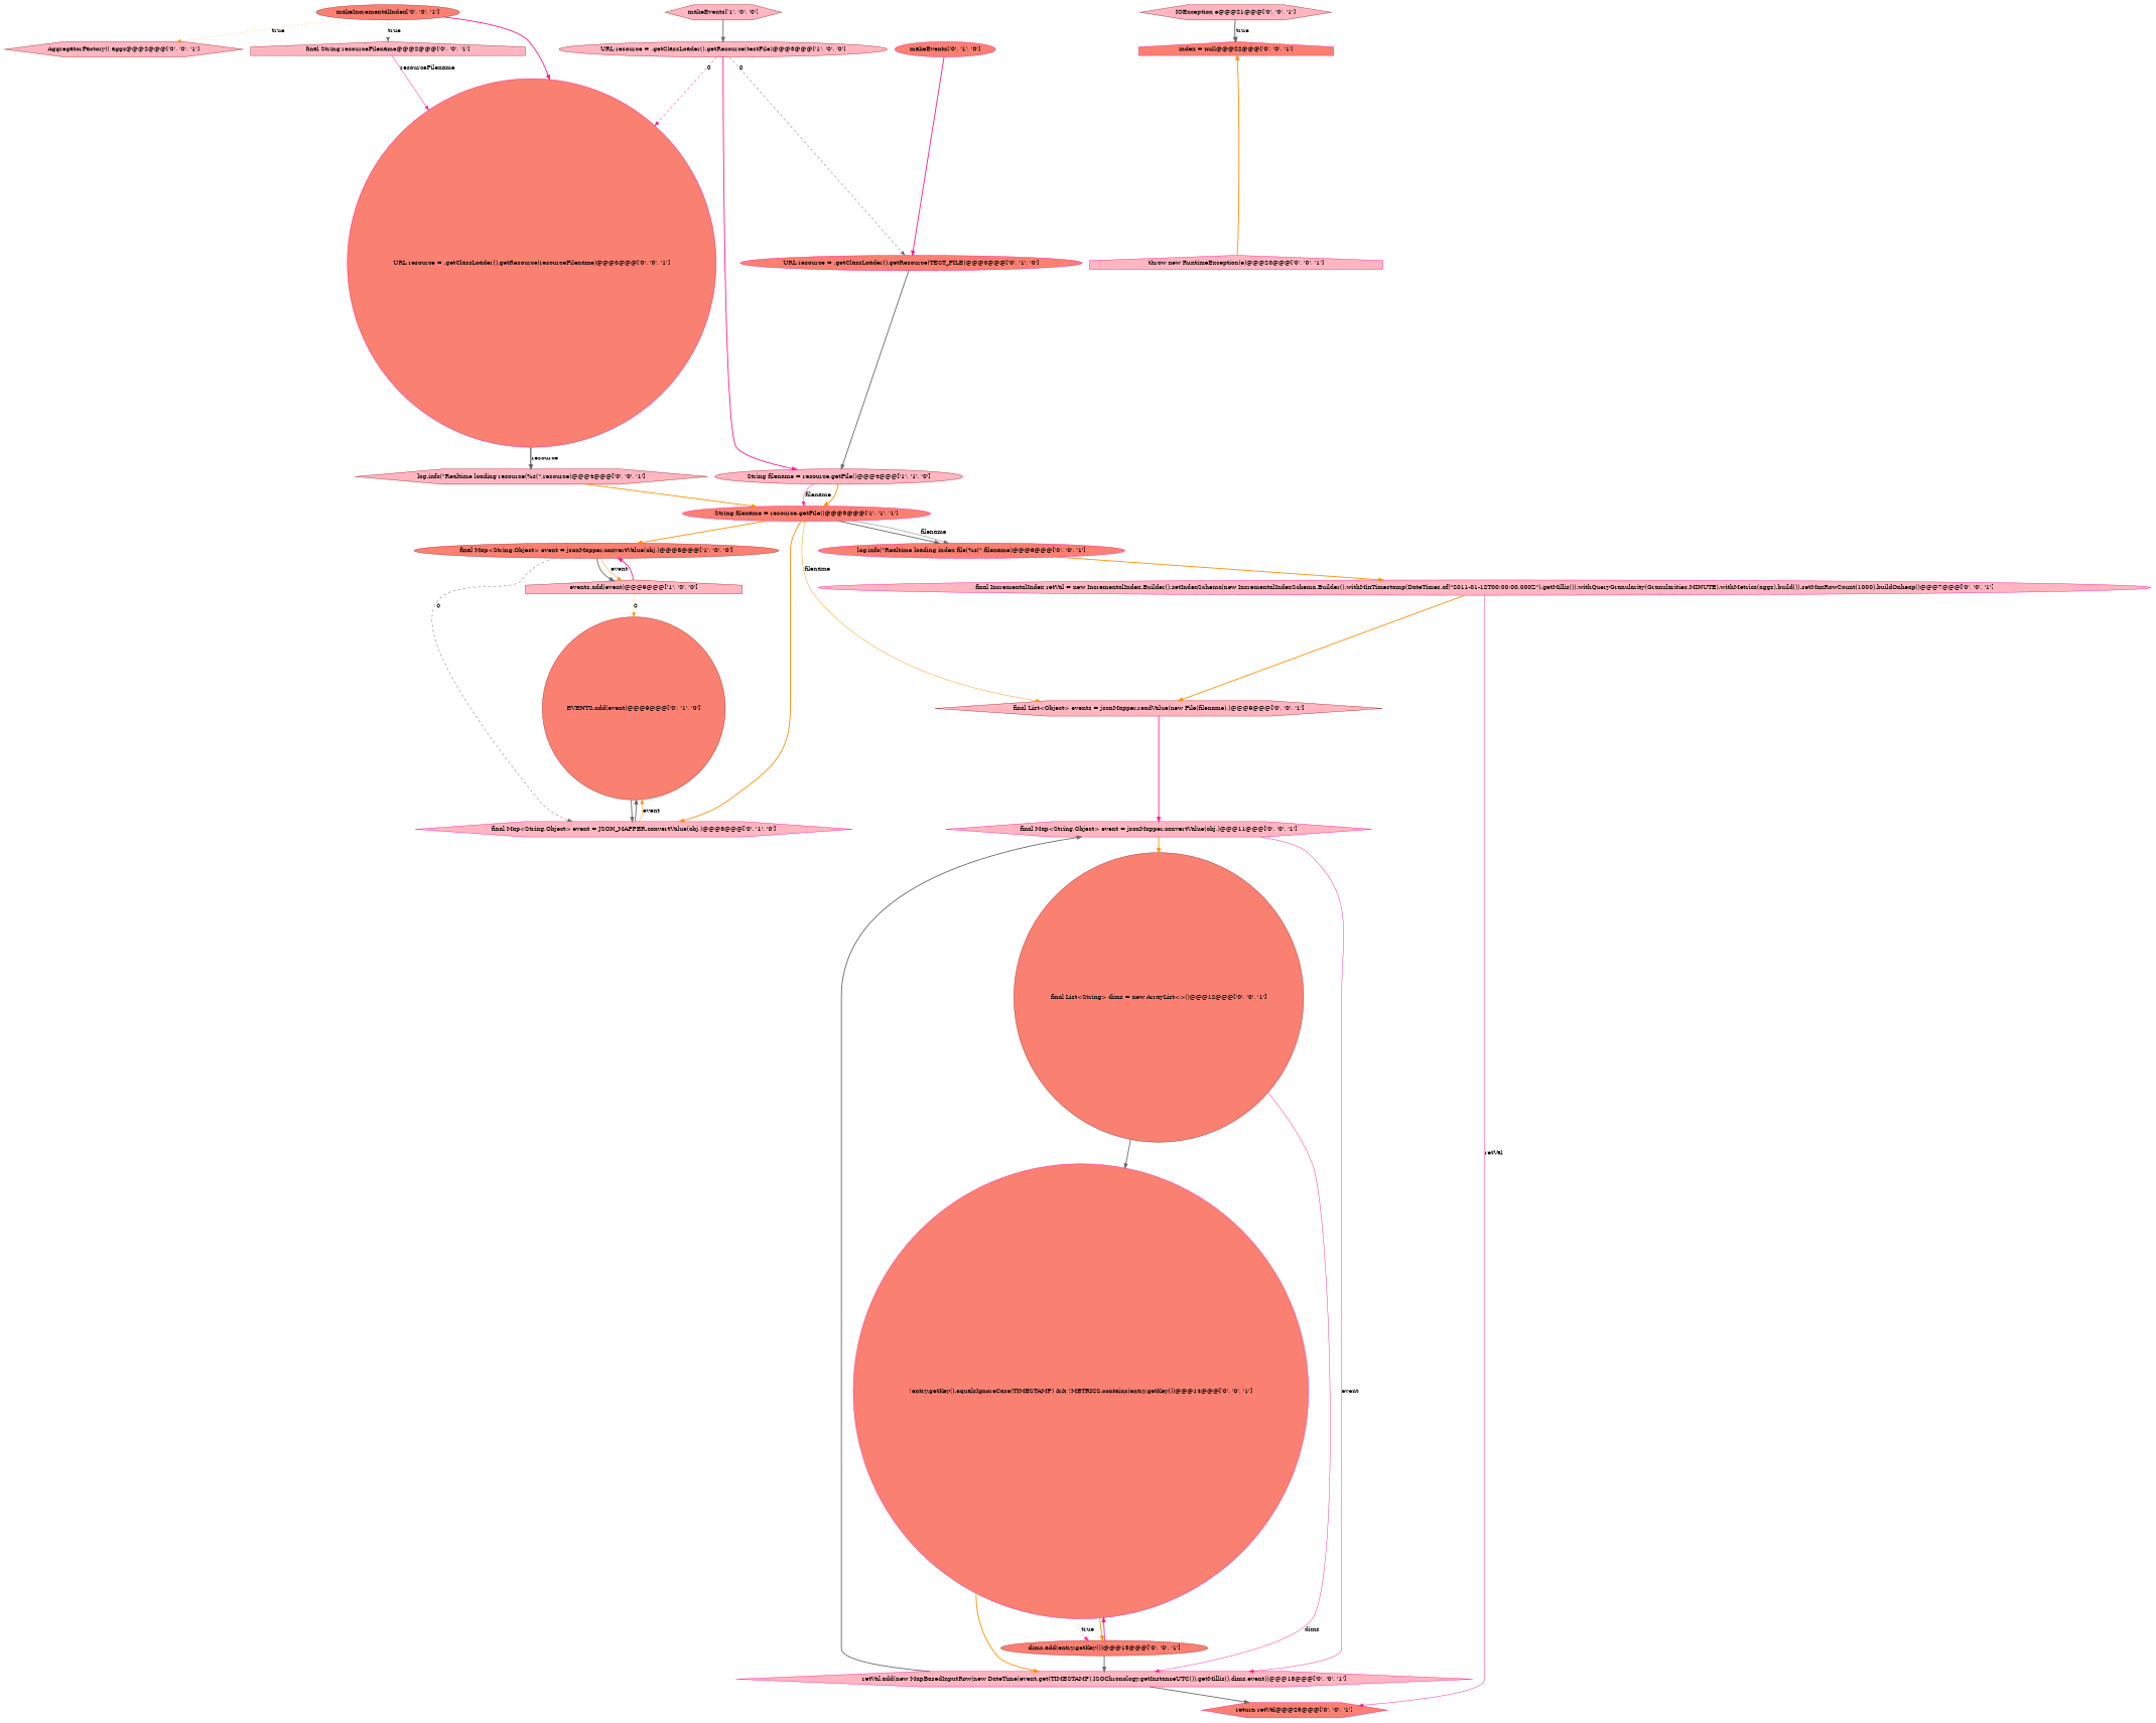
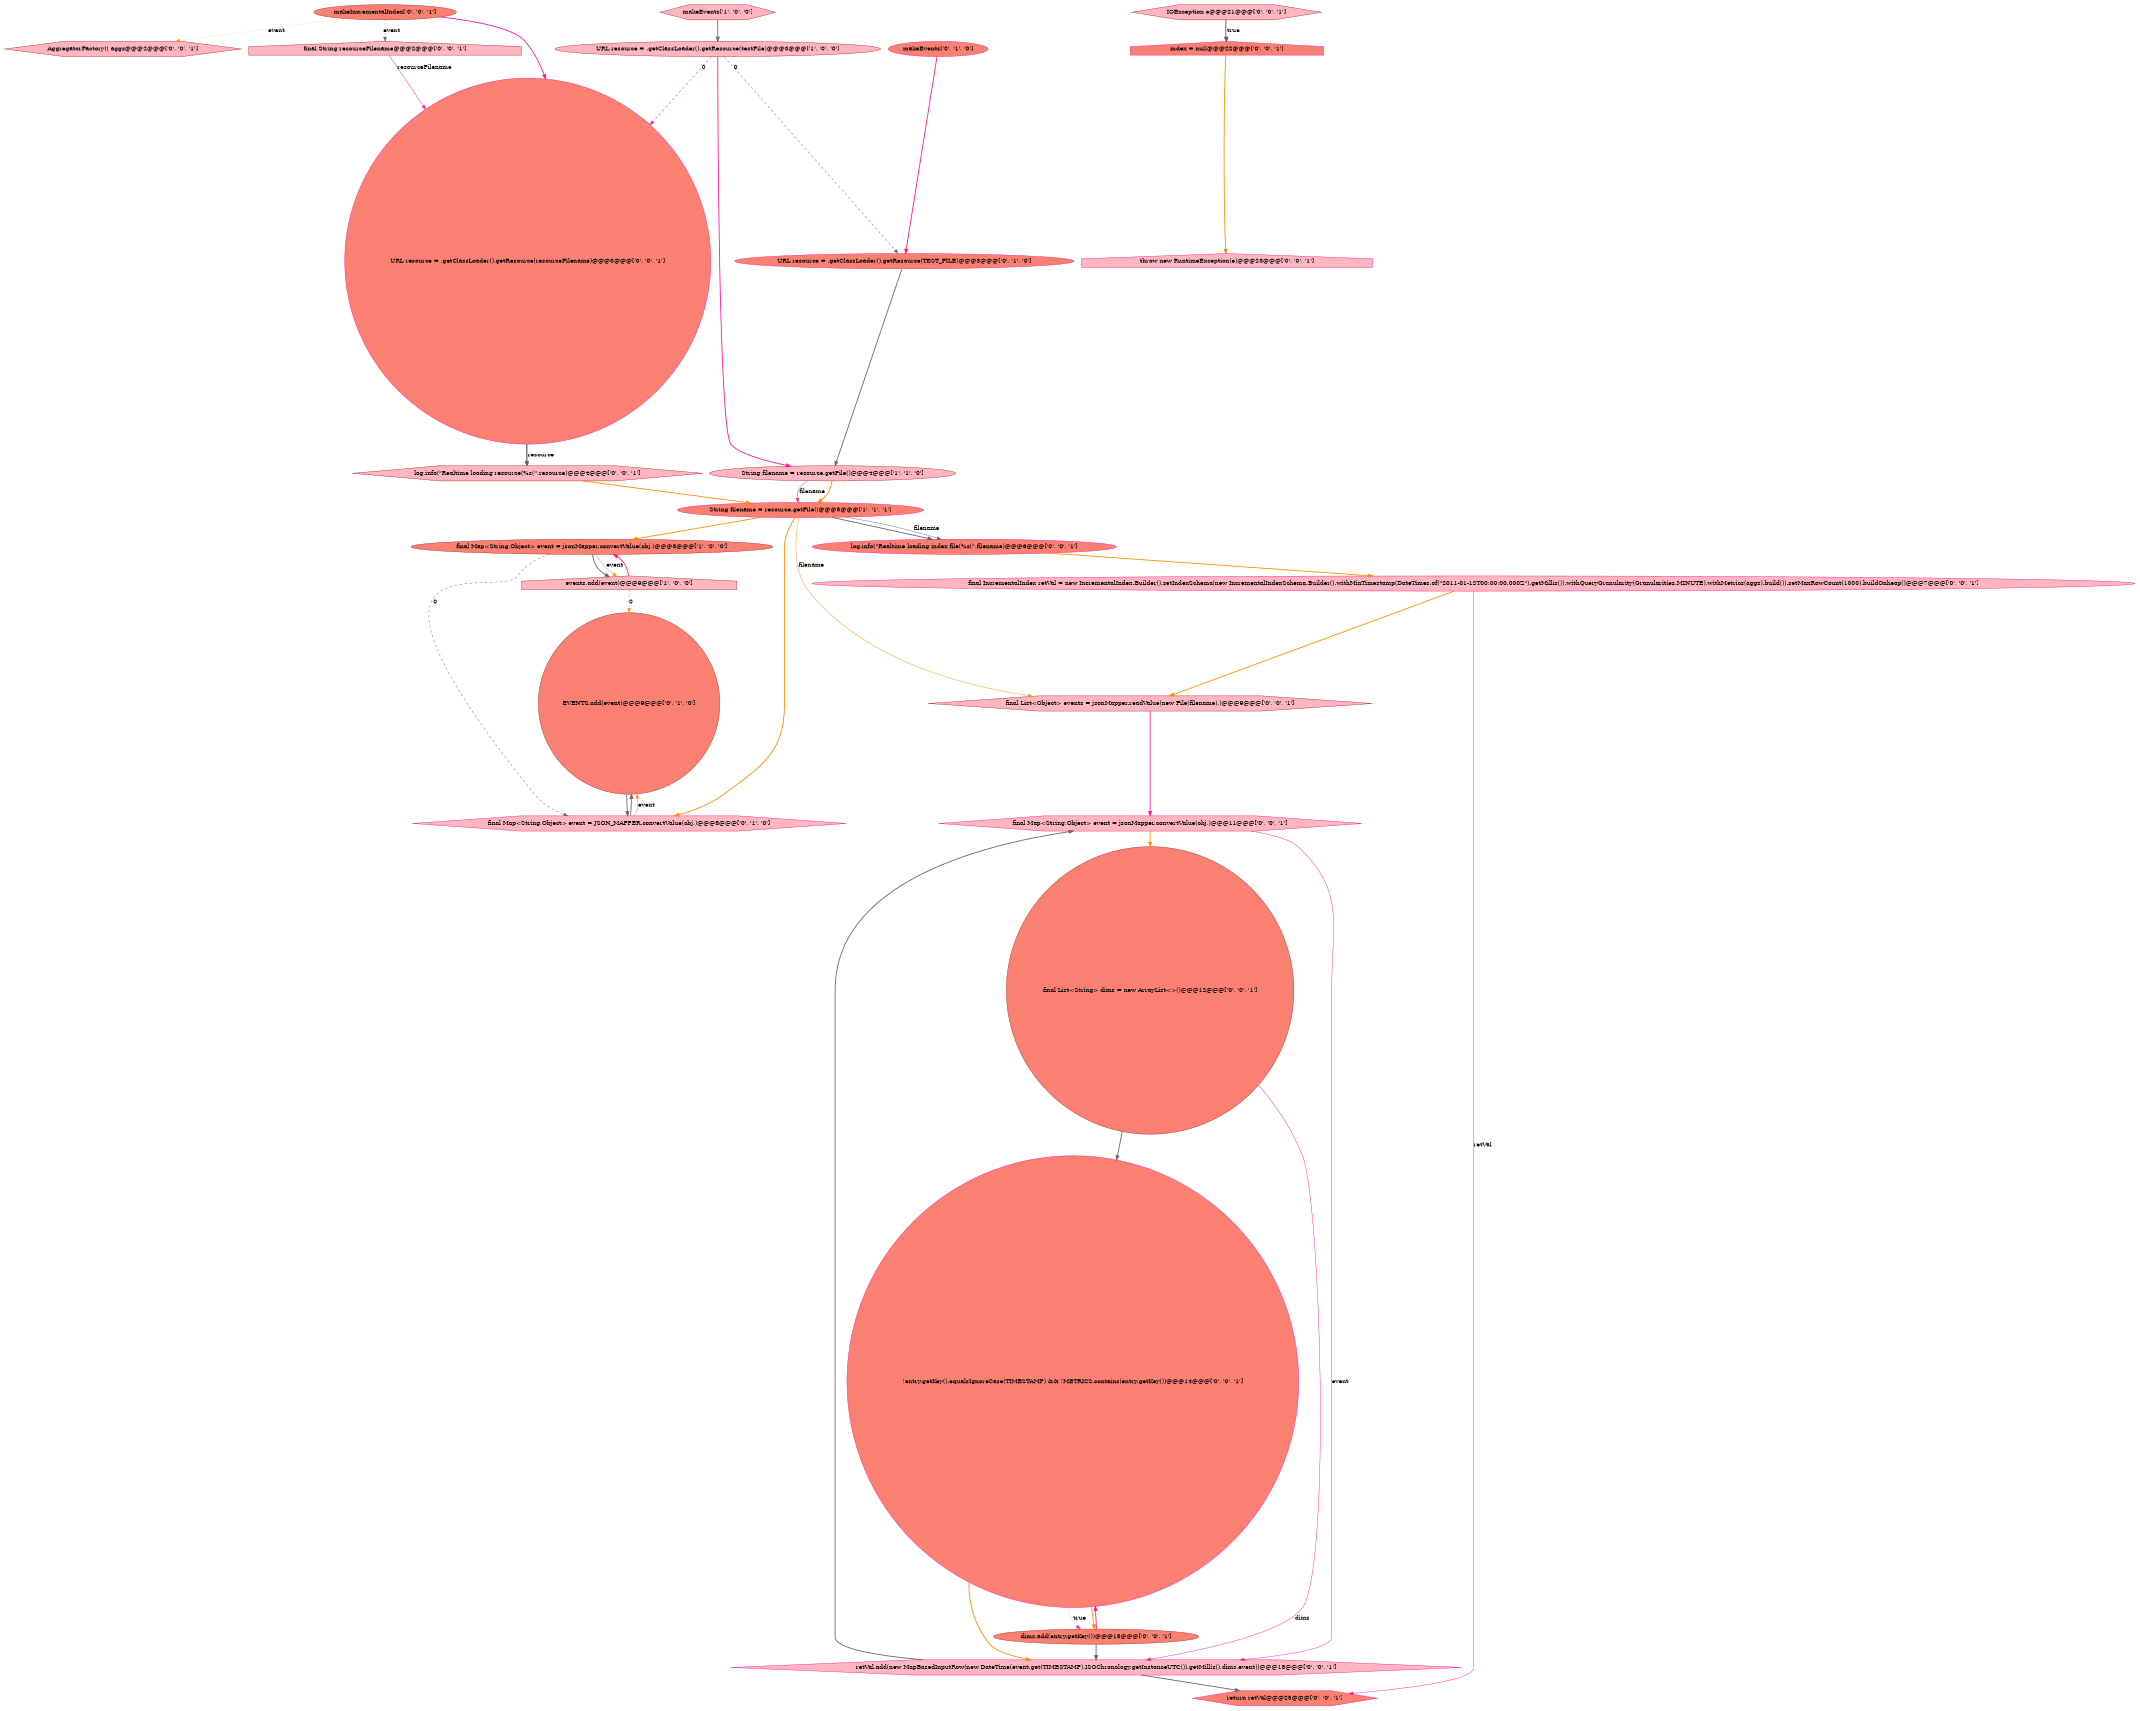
  digraph {
    fontname="DejaVu Serif"
    node [color=brown fillcolor=lightpink fontname="DejaVu Serif" shape=ellipse style=filled]
    edge [color=gray40 fontname="DejaVu Serif" style=bold]
    n1 [fillcolor=salmon label="final Map<String,Object> event = jsonMapper.convertValue(obj,)@@@8@@@['1', '0', '0']"]
    n2 [label="events.add(event)@@@9@@@['1', '0', '0']" shape=house]
    n3 [color=deeppink label="final Map<String,Object> event = JSON_MAPPER.convertValue(obj,)@@@8@@@['0', '1', '0']" shape=hexagon]
    n4 [fillcolor=salmon label="EVENTS.add(event)@@@9@@@['0', '1', '0']" shape=circle]
    n5 [fillcolor=salmon label="final List<String> dims = new ArrayList<>()@@@12@@@['0', '0', '1']" shape=circle]
    n6 [color=deeppink fillcolor=salmon label="!entry.getKey().equalsIgnoreCase(TIMESTAMP) && !METRICS.contains(entry.getKey())@@@14@@@['0', '0', '1']" shape=circle]
    n7 [color=deeppink label="retVal.add(new MapBasedInputRow(new DateTime(event.get(TIMESTAMP),ISOChronology.getInstanceUTC()).getMillis(),dims,event))@@@18@@@['0', '0', '1']" shape=hexagon]
    n8 [fillcolor=salmon label="dims.add(entry.getKey())@@@15@@@['0', '0', '1']"]
    n9 [color=deeppink label="final Map<String,Object> event = jsonMapper.convertValue(obj,)@@@11@@@['0', '0', '1']" shape=hexagon]
    n10 [color=deeppink fillcolor=salmon label="return retVal@@@25@@@['0', '0', '1']" shape=hexagon]
    n11 [color=deeppink fillcolor=salmon label="URL resource = .getClassLoader().getResource(TEST_FILE)@@@3@@@['0', '1', '0']"]
    n12 [label="String filename = resource.getFile()@@@4@@@['1', '1', '0']"]
    n13 [color=deeppink fillcolor=salmon label="String filename = resource.getFile()@@@5@@@['1', '1', '1']"]
    n14 [label="URL resource = .getClassLoader().getResource(testFile)@@@3@@@['1', '0', '0']"]
    n15 [color=deeppink fillcolor=salmon label="URL resource = .getClassLoader().getResource(resourceFilename)@@@3@@@['0', '0', '1']" shape=circle]
    n16 [label="log.info(\"Realtime loading resource(%s(\",resource)@@@4@@@['0', '0', '1']" shape=hexagon]
    n17 [color=deeppink label="final IncrementalIndex retVal = new IncrementalIndex.Builder().setIndexSchema(new IncrementalIndexSchema.Builder().withMinTimestamp(DateTimes.of(\"2011-01-12T00:00:00.000Z\").getMillis()).withQueryGranularity(Granularities.MINUTE).withMetrics(aggs).build()).setMaxRowCount(1000).buildOnheap()@@@7@@@['0', '0', '1']"]
    n18 [label="final List<Object> events = jsonMapper.readValue(new File(filename),)@@@9@@@['0', '0', '1']" shape=hexagon]
    n19 [color=deeppink fillcolor=salmon label="log.info(\"Realtime loading index file(%s(\",filename)@@@6@@@['0', '0', '1']"]
    n20 [label="AggregatorFactory(( aggs@@@2@@@['0', '0', '1']" shape=hexagon]
    n21 [label="IOException e@@@21@@@['0', '0', '1']" shape=hexagon]
    n22 [color=deeppink fillcolor=salmon label="index = null@@@22@@@['0', '0', '1']" shape=house]
    n23 [color=deeppink label="throw new RuntimeException(e)@@@23@@@['0', '0', '1']" shape=house]
    n24 [label="final String resourceFilename@@@2@@@['0', '0', '1']" shape=house]
    n25 [fillcolor=salmon label="makeIncrementalIndex['0', '0', '1']"]
    n26 [color=deeppink fillcolor=salmon label="makeEvents['0', '1', '0']"]
    n27 [label="makeEvents['1', '0', '0']" shape=hexagon]
    n1 -> n2
    n1 -> n2 [color=darkorange label=event style=solid]
    n1 -> n3 [label=0 style=dashed]
    n2 -> n1 [color=deeppink]
    n2 -> n4 [color=darkorange label=0 style=dashed]
    n3 -> n4 [color=darkorange label=event style=solid]
    n3 -> n4
    n4 -> n3
    n5 -> n6
    n5 -> n7 [color=deeppink label=dims style=solid]
    n6 -> n7 [color=darkorange]
    n6 -> n8 [color=deeppink label=true style=dotted]
    n6 -> n8 [color=darkorange]
    n7 -> n9
    n7 -> n10
    n8 -> n6 [color=deeppink]
    n8 -> n7
    n9 -> n5 [color=darkorange]
    n9 -> n7 [color=deeppink label=event style=solid]
    n11 -> n12
    n12 -> n13 [color=darkorange]
    n12 -> n13 [color=deeppink label=filename style=solid]
    n13 -> n1 [color=darkorange]
    n13 -> n3 [color=darkorange]
    n13 -> n18 [color=darkorange label=filename style=solid]
    n13 -> n19
    n13 -> n19 [label=filename style=solid]
    n14 -> n11 [label=0 style=dashed]
    n14 -> n12 [color=deeppink]
    n14 -> n15 [color=deeppink label=0 style=dashed]
    n15 -> n16
    n15 -> n16 [label=resource style=solid]
    n16 -> n13 [color=darkorange]
    n17 -> n10 [color=deeppink label=retVal style=solid]
    n17 -> n18 [color=darkorange]
    n18 -> n9 [color=deeppink]
    n19 -> n17 [color=darkorange]
    n21 -> n22
    n21 -> n22 [label=true style=dotted]
-   n23 -> n22 [color=darkorange]
+   n22 -> n23 [color=darkorange]
    n24 -> n15 [color=deeppink label=resourceFilename style=solid]
    n25 -> n15 [color=deeppink]
-   n25 -> n20 [color=darkorange label=true style=dotted]
-   n25 -> n24 [label=true style=dotted]
+   n25 -> n20 [color=darkorange label=event style=dotted]
+   n25 -> n24 [label=event style=dotted]
    n26 -> n11 [color=deeppink]
    n27 -> n14
  }
